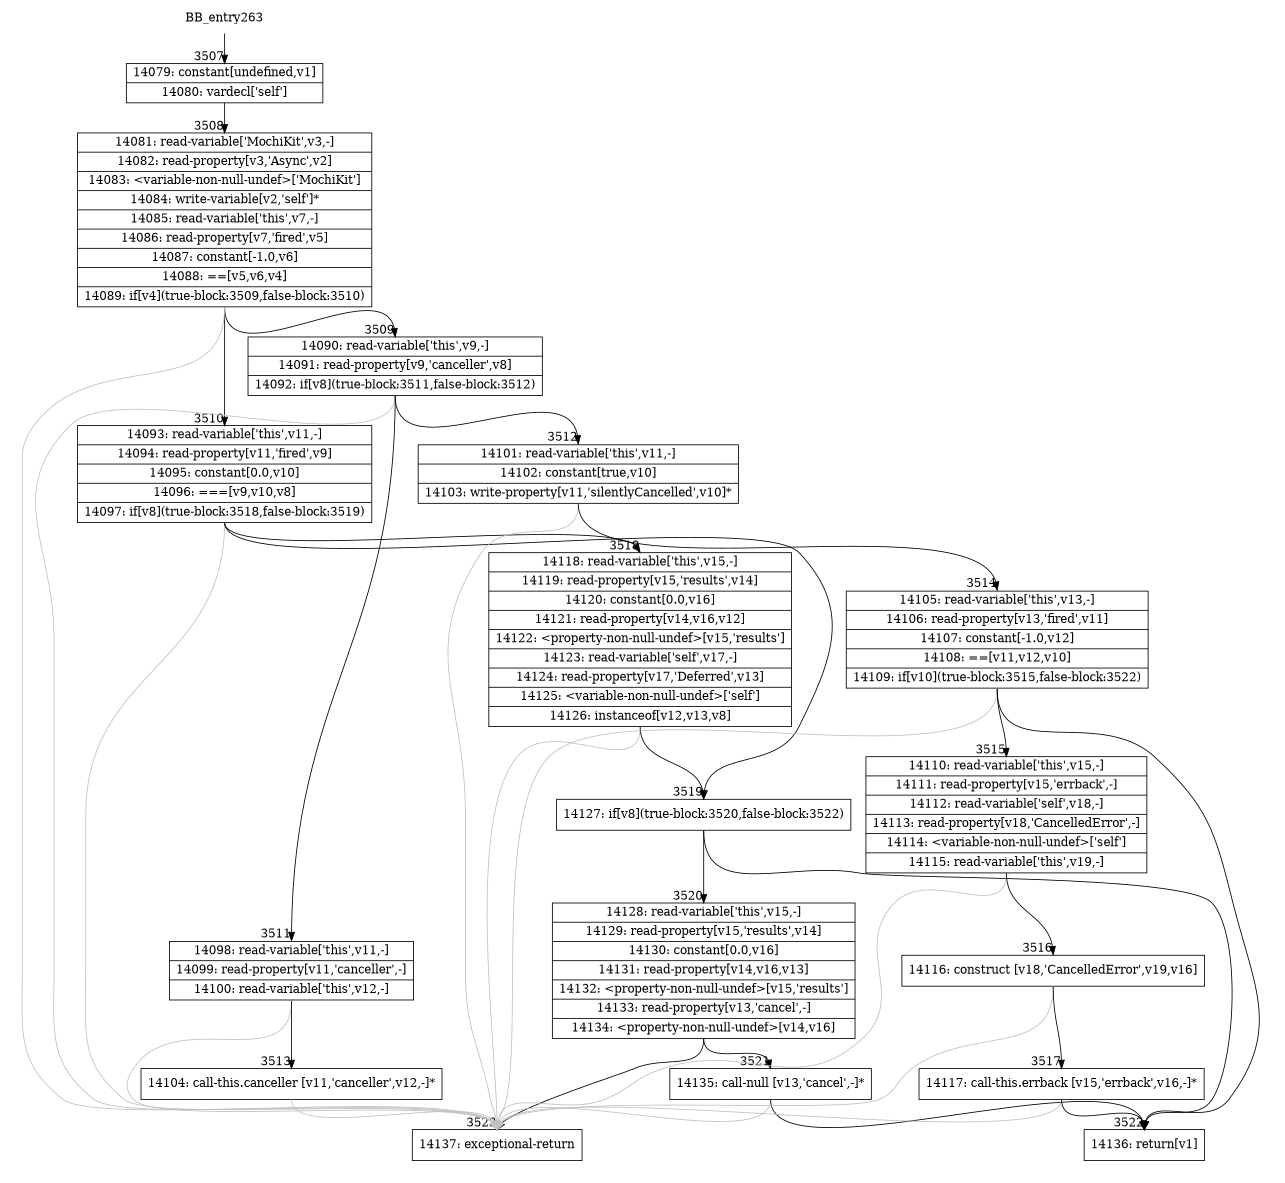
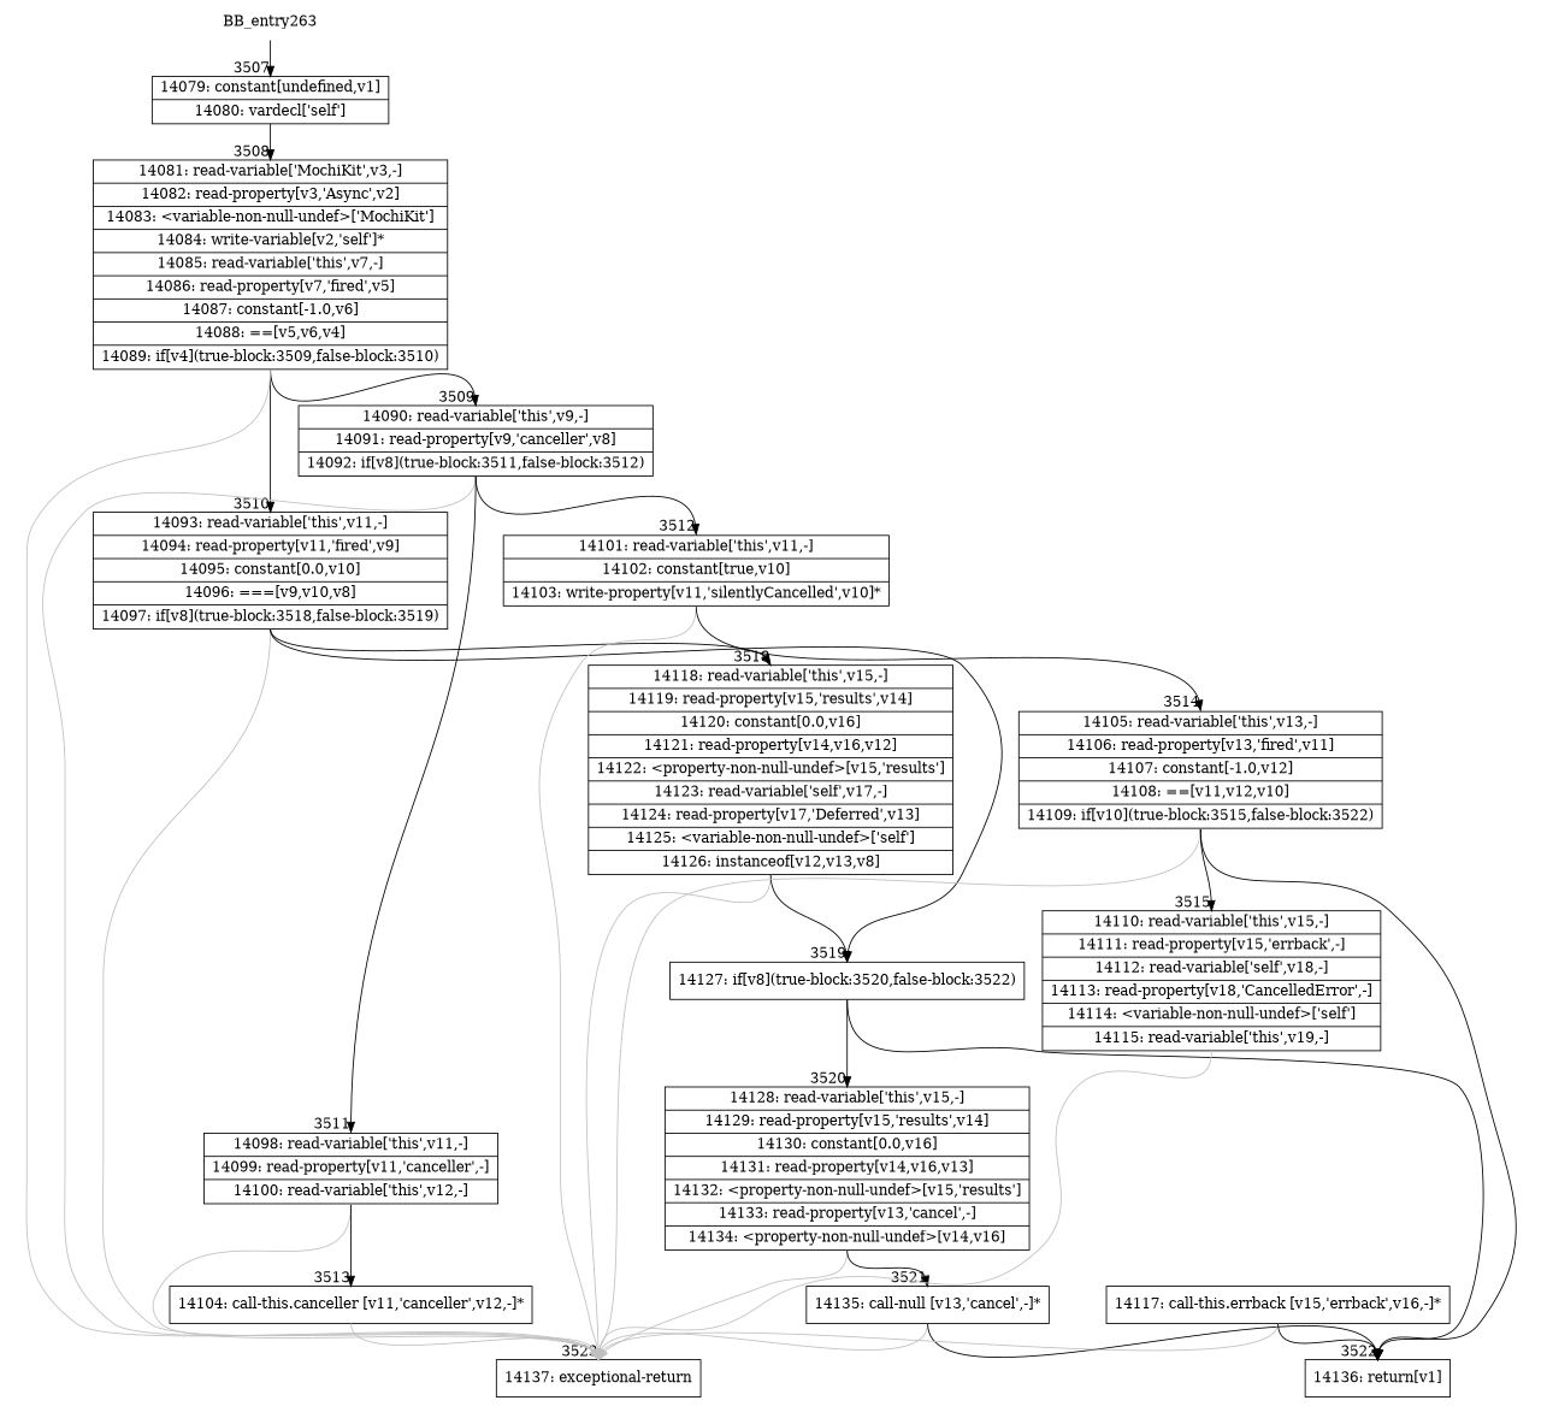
  digraph {
    rankdir=TD
    node [shape=record]
    edge [headport=n tailport=s]
    BB_entry263 [shape=none]
    n2 [label="{14079: constant[undefined,v1]|14080: vardecl['self']}"]
    n3 [label="{14081: read-variable['MochiKit',v3,-]|14082: read-property[v3,'Async',v2]|14083: \<variable-non-null-undef\>['MochiKit']|14084: write-variable[v2,'self']*|14085: read-variable['this',v7,-]|14086: read-property[v7,'fired',v5]|14087: constant[-1.0,v6]|14088: ==[v5,v6,v4]|14089: if[v4](true-block:3509,false-block:3510)}"]
    n4 [label="{14090: read-variable['this',v9,-]|14091: read-property[v9,'canceller',v8]|14092: if[v8](true-block:3511,false-block:3512)}"]
    n5 [label="{14093: read-variable['this',v11,-]|14094: read-property[v11,'fired',v9]|14095: constant[0.0,v10]|14096: ===[v9,v10,v8]|14097: if[v8](true-block:3518,false-block:3519)}"]
    n6 [label="{14137: exceptional-return}"]
    n7 [label="{14098: read-variable['this',v11,-]|14099: read-property[v11,'canceller',-]|14100: read-variable['this',v12,-]}"]
    n8 [label="{14101: read-variable['this',v11,-]|14102: constant[true,v10]|14103: write-property[v11,'silentlyCancelled',v10]*}"]
    n9 [label="{14127: if[v8](true-block:3520,false-block:3522)}"]
    n10 [label="{14118: read-variable['this',v15,-]|14119: read-property[v15,'results',v14]|14120: constant[0.0,v16]|14121: read-property[v14,v16,v12]|14122: \<property-non-null-undef\>[v15,'results']|14123: read-variable['self',v17,-]|14124: read-property[v17,'Deferred',v13]|14125: \<variable-non-null-undef\>['self']|14126: instanceof[v12,v13,v8]}"]
    n11 [label="{14104: call-this.canceller [v11,'canceller',v12,-]*}"]
    n12 [label="{14105: read-variable['this',v13,-]|14106: read-property[v13,'fired',v11]|14107: constant[-1.0,v12]|14108: ==[v11,v12,v10]|14109: if[v10](true-block:3515,false-block:3522)}"]
    n13 [label="{14136: return[v1]}"]
    n14 [label="{14128: read-variable['this',v15,-]|14129: read-property[v15,'results',v14]|14130: constant[0.0,v16]|14131: read-property[v14,v16,v13]|14132: \<property-non-null-undef\>[v15,'results']|14133: read-property[v13,'cancel',-]|14134: \<property-non-null-undef\>[v14,v16]}"]
    n15 [label="{14110: read-variable['this',v15,-]|14111: read-property[v15,'errback',-]|14112: read-variable['self',v18,-]|14113: read-property[v18,'CancelledError',-]|14114: \<variable-non-null-undef\>['self']|14115: read-variable['this',v19,-]}"]
    n16 [label="{14135: call-null [v13,'cancel',-]*}"]
-   n17 [label="{14116: construct [v18,'CancelledError',v19,v16]}"]
    n18 [label="{14117: call-this.errback [v15,'errback',v16,-]*}"]
    BB_entry263 -> n2 [headlabel="    3507"]
    n2 -> n3 [headlabel="      3508"]
    n3 -> n4 [headlabel="      3509"]
    n3 -> n5 [headlabel="      3510"]
    n3 -> n6 [color=gray headlabel="      3523"]
    n4 -> n6 [color=gray]
    n4 -> n7 [headlabel="      3511"]
    n4 -> n8 [headlabel="      3512"]
    n5 -> n6 [color=gray]
    n5 -> n9 [headlabel="      3519"]
    n5 -> n10 [headlabel="      3518"]
    n7 -> n6 [color=gray]
    n7 -> n11 [headlabel="      3513"]
    n8 -> n6 [color=gray]
    n8 -> n12 [headlabel="      3514"]
    n9 -> n13
    n9 -> n14 [headlabel="      3520"]
    n10 -> n6 [color=gray]
    n10 -> n9
    n11 -> n6 [color=gray]
    n12 -> n6 [color=gray]
    n12 -> n13 [headlabel="      3522"]
    n12 -> n15 [headlabel="      3515"]
-   n14 -> n6 [color=black]
+   n14 -> n6 [color=gray]
    n14 -> n16 [headlabel="      3521"]
    n15 -> n6 [color=gray]
-   n15 -> n17 [headlabel="      3516"]
    n16 -> n6 [color=gray]
    n16 -> n13
-   n17 -> n6 [color=gray]
-   n17 -> n18 [headlabel="      3517"]
    n18 -> n6 [color=gray]
    n18 -> n13
  }
